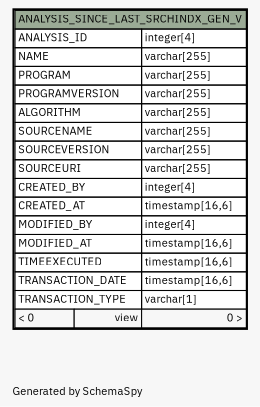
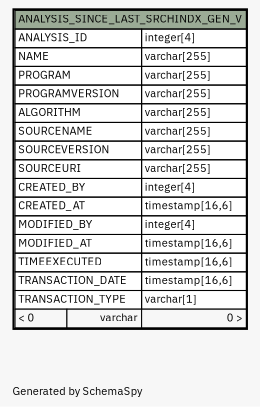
  digraph {
    bgcolor="#f7f7f7"
    fontname="IBM Plex Sans"
    fontsize=11
    label="\nGenerated by SchemaSpy"
    labeljust=l
    nodesep=0.18
    rankdir=RL
    ranksep=0.46
-   n1 [fontname="IBM Plex Sans" fontsize=11 label=<     <TABLE BORDER="2" CELLBORDER="1" CELLSPACING="0" BGCOLOR="#ffffff">       <TR><TD COLSPAN="3" BGCOLOR="#9bab96" ALIGN="CENTER">ANALYSIS_SINCE_LAST_SRCHINDX_GEN_V</TD></TR>       <TR><TD PORT="ANALYSIS_ID" COLSPAN="2" ALIGN="LEFT">ANALYSIS_ID</TD><TD PORT="ANALYSIS_ID.type" ALIGN="LEFT">integer[4]</TD></TR>       <TR><TD PORT="NAME" COLSPAN="2" ALIGN="LEFT">NAME</TD><TD PORT="NAME.type" ALIGN="LEFT">varchar[255]</TD></TR>       <TR><TD PORT="PROGRAM" COLSPAN="2" ALIGN="LEFT">PROGRAM</TD><TD PORT="PROGRAM.type" ALIGN="LEFT">varchar[255]</TD></TR>       <TR><TD PORT="PROGRAMVERSION" COLSPAN="2" ALIGN="LEFT">PROGRAMVERSION</TD><TD PORT="PROGRAMVERSION.type" ALIGN="LEFT">varchar[255]</TD></TR>       <TR><TD PORT="ALGORITHM" COLSPAN="2" ALIGN="LEFT">ALGORITHM</TD><TD PORT="ALGORITHM.type" ALIGN="LEFT">varchar[255]</TD></TR>       <TR><TD PORT="SOURCENAME" COLSPAN="2" ALIGN="LEFT">SOURCENAME</TD><TD PORT="SOURCENAME.type" ALIGN="LEFT">varchar[255]</TD></TR>       <TR><TD PORT="SOURCEVERSION" COLSPAN="2" ALIGN="LEFT">SOURCEVERSION</TD><TD PORT="SOURCEVERSION.type" ALIGN="LEFT">varchar[255]</TD></TR>       <TR><TD PORT="SOURCEURI" COLSPAN="2" ALIGN="LEFT">SOURCEURI</TD><TD PORT="SOURCEURI.type" ALIGN="LEFT">varchar[255]</TD></TR>       <TR><TD PORT="CREATED_BY" COLSPAN="2" ALIGN="LEFT">CREATED_BY</TD><TD PORT="CREATED_BY.type" ALIGN="LEFT">integer[4]</TD></TR>       <TR><TD PORT="CREATED_AT" COLSPAN="2" ALIGN="LEFT">CREATED_AT</TD><TD PORT="CREATED_AT.type" ALIGN="LEFT">timestamp[16,6]</TD></TR>       <TR><TD PORT="MODIFIED_BY" COLSPAN="2" ALIGN="LEFT">MODIFIED_BY</TD><TD PORT="MODIFIED_BY.type" ALIGN="LEFT">integer[4]</TD></TR>       <TR><TD PORT="MODIFIED_AT" COLSPAN="2" ALIGN="LEFT">MODIFIED_AT</TD><TD PORT="MODIFIED_AT.type" ALIGN="LEFT">timestamp[16,6]</TD></TR>       <TR><TD PORT="TIMEEXECUTED" COLSPAN="2" ALIGN="LEFT">TIMEEXECUTED</TD><TD PORT="TIMEEXECUTED.type" ALIGN="LEFT">timestamp[16,6]</TD></TR>       <TR><TD PORT="TRANSACTION_DATE" COLSPAN="2" ALIGN="LEFT">TRANSACTION_DATE</TD><TD PORT="TRANSACTION_DATE.type" ALIGN="LEFT">timestamp[16,6]</TD></TR>       <TR><TD PORT="TRANSACTION_TYPE" COLSPAN="2" ALIGN="LEFT">TRANSACTION_TYPE</TD><TD PORT="TRANSACTION_TYPE.type" ALIGN="LEFT">varchar[1]</TD></TR>       <TR><TD ALIGN="LEFT" BGCOLOR="#f7f7f7">&lt; 0</TD><TD ALIGN="RIGHT" BGCOLOR="#f7f7f7">view</TD><TD ALIGN="RIGHT" BGCOLOR="#f7f7f7">0 &gt;</TD></TR>     </TABLE>> shape=plaintext]
+   n1 [fontname="IBM Plex Sans" fontsize=11 label=<     <TABLE BORDER="2" CELLBORDER="1" CELLSPACING="0" BGCOLOR="#ffffff">       <TR><TD COLSPAN="3" BGCOLOR="#9bab96" ALIGN="CENTER">ANALYSIS_SINCE_LAST_SRCHINDX_GEN_V</TD></TR>       <TR><TD PORT="ANALYSIS_ID" COLSPAN="2" ALIGN="LEFT">ANALYSIS_ID</TD><TD PORT="ANALYSIS_ID.type" ALIGN="LEFT">integer[4]</TD></TR>       <TR><TD PORT="NAME" COLSPAN="2" ALIGN="LEFT">NAME</TD><TD PORT="NAME.type" ALIGN="LEFT">varchar[255]</TD></TR>       <TR><TD PORT="PROGRAM" COLSPAN="2" ALIGN="LEFT">PROGRAM</TD><TD PORT="PROGRAM.type" ALIGN="LEFT">varchar[255]</TD></TR>       <TR><TD PORT="PROGRAMVERSION" COLSPAN="2" ALIGN="LEFT">PROGRAMVERSION</TD><TD PORT="PROGRAMVERSION.type" ALIGN="LEFT">varchar[255]</TD></TR>       <TR><TD PORT="ALGORITHM" COLSPAN="2" ALIGN="LEFT">ALGORITHM</TD><TD PORT="ALGORITHM.type" ALIGN="LEFT">varchar[255]</TD></TR>       <TR><TD PORT="SOURCENAME" COLSPAN="2" ALIGN="LEFT">SOURCENAME</TD><TD PORT="SOURCENAME.type" ALIGN="LEFT">varchar[255]</TD></TR>       <TR><TD PORT="SOURCEVERSION" COLSPAN="2" ALIGN="LEFT">SOURCEVERSION</TD><TD PORT="SOURCEVERSION.type" ALIGN="LEFT">varchar[255]</TD></TR>       <TR><TD PORT="SOURCEURI" COLSPAN="2" ALIGN="LEFT">SOURCEURI</TD><TD PORT="SOURCEURI.type" ALIGN="LEFT">varchar[255]</TD></TR>       <TR><TD PORT="CREATED_BY" COLSPAN="2" ALIGN="LEFT">CREATED_BY</TD><TD PORT="CREATED_BY.type" ALIGN="LEFT">integer[4]</TD></TR>       <TR><TD PORT="CREATED_AT" COLSPAN="2" ALIGN="LEFT">CREATED_AT</TD><TD PORT="CREATED_AT.type" ALIGN="LEFT">timestamp[16,6]</TD></TR>       <TR><TD PORT="MODIFIED_BY" COLSPAN="2" ALIGN="LEFT">MODIFIED_BY</TD><TD PORT="MODIFIED_BY.type" ALIGN="LEFT">integer[4]</TD></TR>       <TR><TD PORT="MODIFIED_AT" COLSPAN="2" ALIGN="LEFT">MODIFIED_AT</TD><TD PORT="MODIFIED_AT.type" ALIGN="LEFT">timestamp[16,6]</TD></TR>       <TR><TD PORT="TIMEEXECUTED" COLSPAN="2" ALIGN="LEFT">TIMEEXECUTED</TD><TD PORT="TIMEEXECUTED.type" ALIGN="LEFT">timestamp[16,6]</TD></TR>       <TR><TD PORT="TRANSACTION_DATE" COLSPAN="2" ALIGN="LEFT">TRANSACTION_DATE</TD><TD PORT="TRANSACTION_DATE.type" ALIGN="LEFT">timestamp[16,6]</TD></TR>       <TR><TD PORT="TRANSACTION_TYPE" COLSPAN="2" ALIGN="LEFT">TRANSACTION_TYPE</TD><TD PORT="TRANSACTION_TYPE.type" ALIGN="LEFT">varchar[1]</TD></TR>       <TR><TD ALIGN="LEFT" BGCOLOR="#f7f7f7">&lt; 0</TD><TD ALIGN="RIGHT" BGCOLOR="#f7f7f7">varchar</TD><TD ALIGN="RIGHT" BGCOLOR="#f7f7f7">0 &gt;</TD></TR>     </TABLE>> shape=plaintext]
  }
